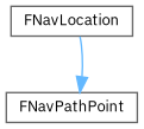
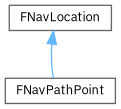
  digraph {
    rankdir=TB
    fontname="IBM Plex Sans"
    node [color=grey40 fillcolor=white fontname="IBM Plex Sans" fontsize=10 shape=box style=filled]
    n1 [height=0.2 label=FNavLocation width=0.4]
    n2 [height=0.2 label=FNavPathPoint width=0.4]
-   n2 -> n1 [color=steelblue1 dir=back fontname="IBM Plex Sans" fontsize=10 labelfontname=Helvetica labelfontsize=10 style=solid]
+   n1 -> n2 [color=steelblue1 dir=back fontname="IBM Plex Sans" fontsize=10 labelfontname=Helvetica labelfontsize=10 style=solid]
  }
